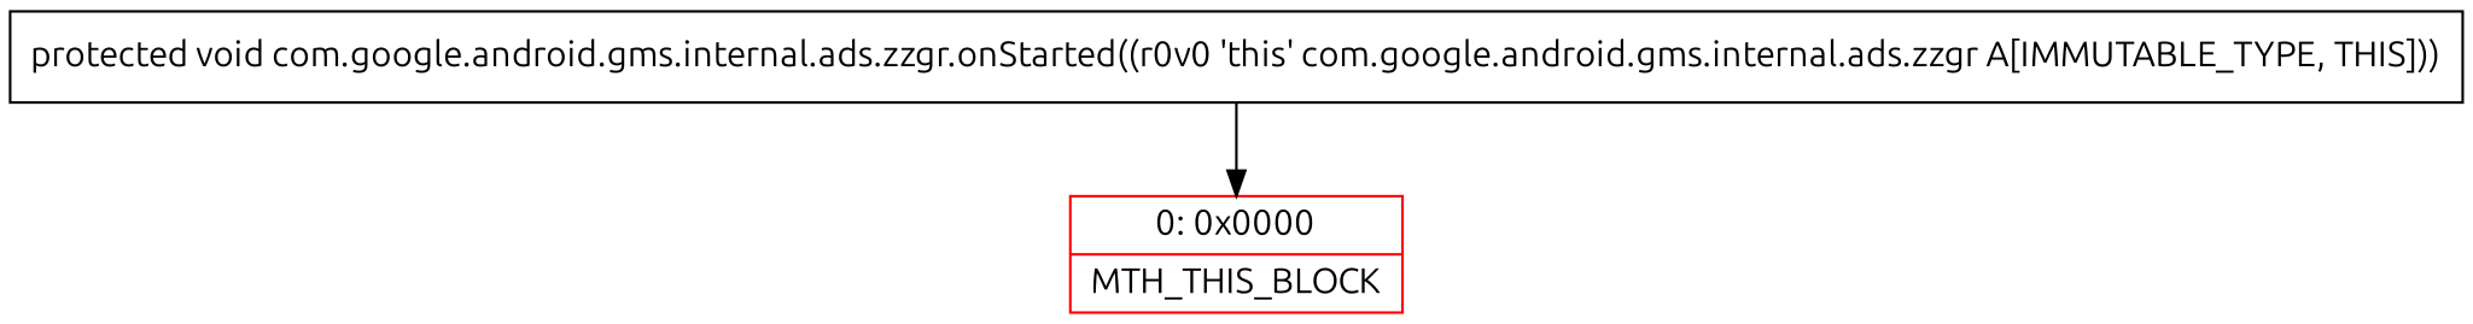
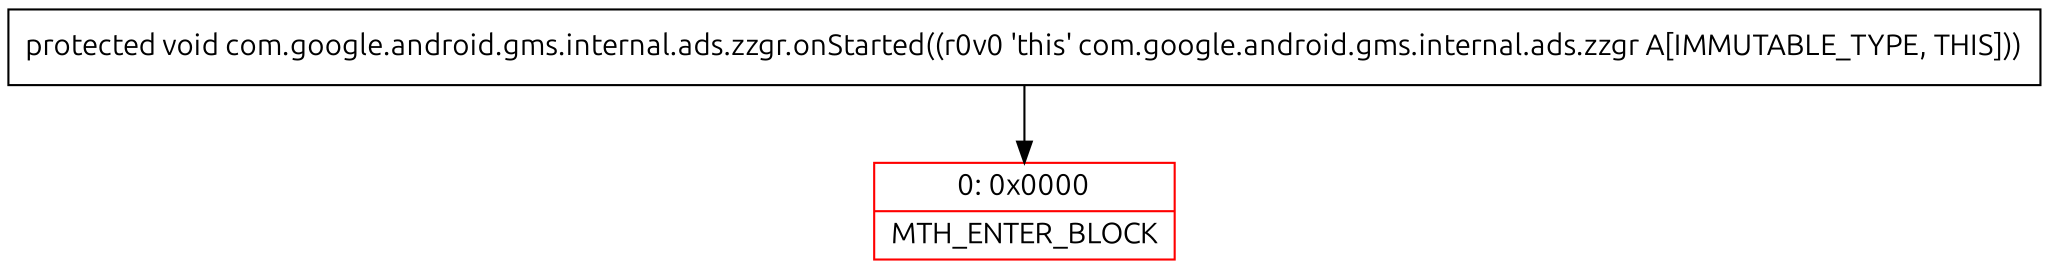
  digraph {
    fontname=Ubuntu
    node [shape=record style=filled fillcolor=white fontname=Ubuntu]
-   n1 [color=red label="{0\:\ 0x0000|MTH_THIS_BLOCK\l}"]
+   n1 [color=red label="{0\:\ 0x0000|MTH_ENTER_BLOCK\l}"]
    n2 [label="{protected void com.google.android.gms.internal.ads.zzgr.onStarted((r0v0 'this' com.google.android.gms.internal.ads.zzgr A[IMMUTABLE_TYPE, THIS])) }"]
    subgraph cluster_1 {
      label="R(0)"
    }
    n2 -> n1 [fontname=Ubuntu]
  }
